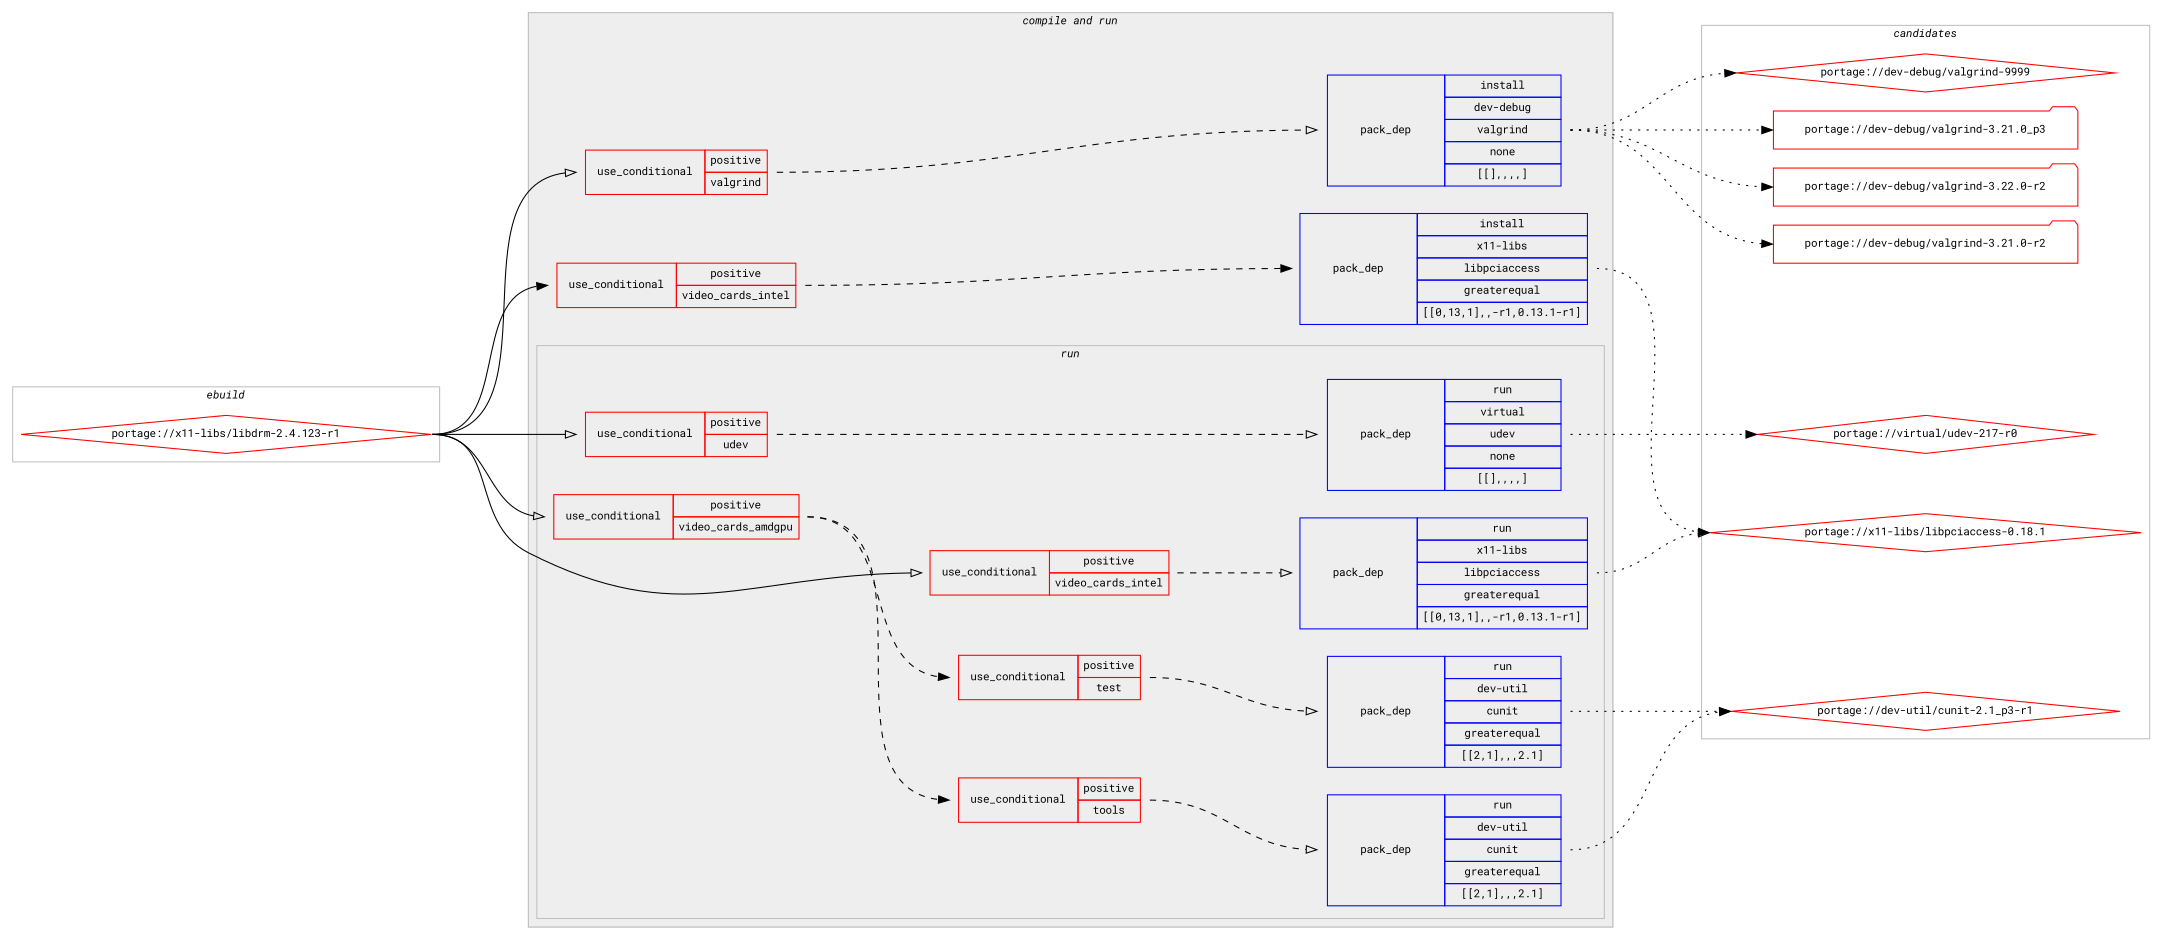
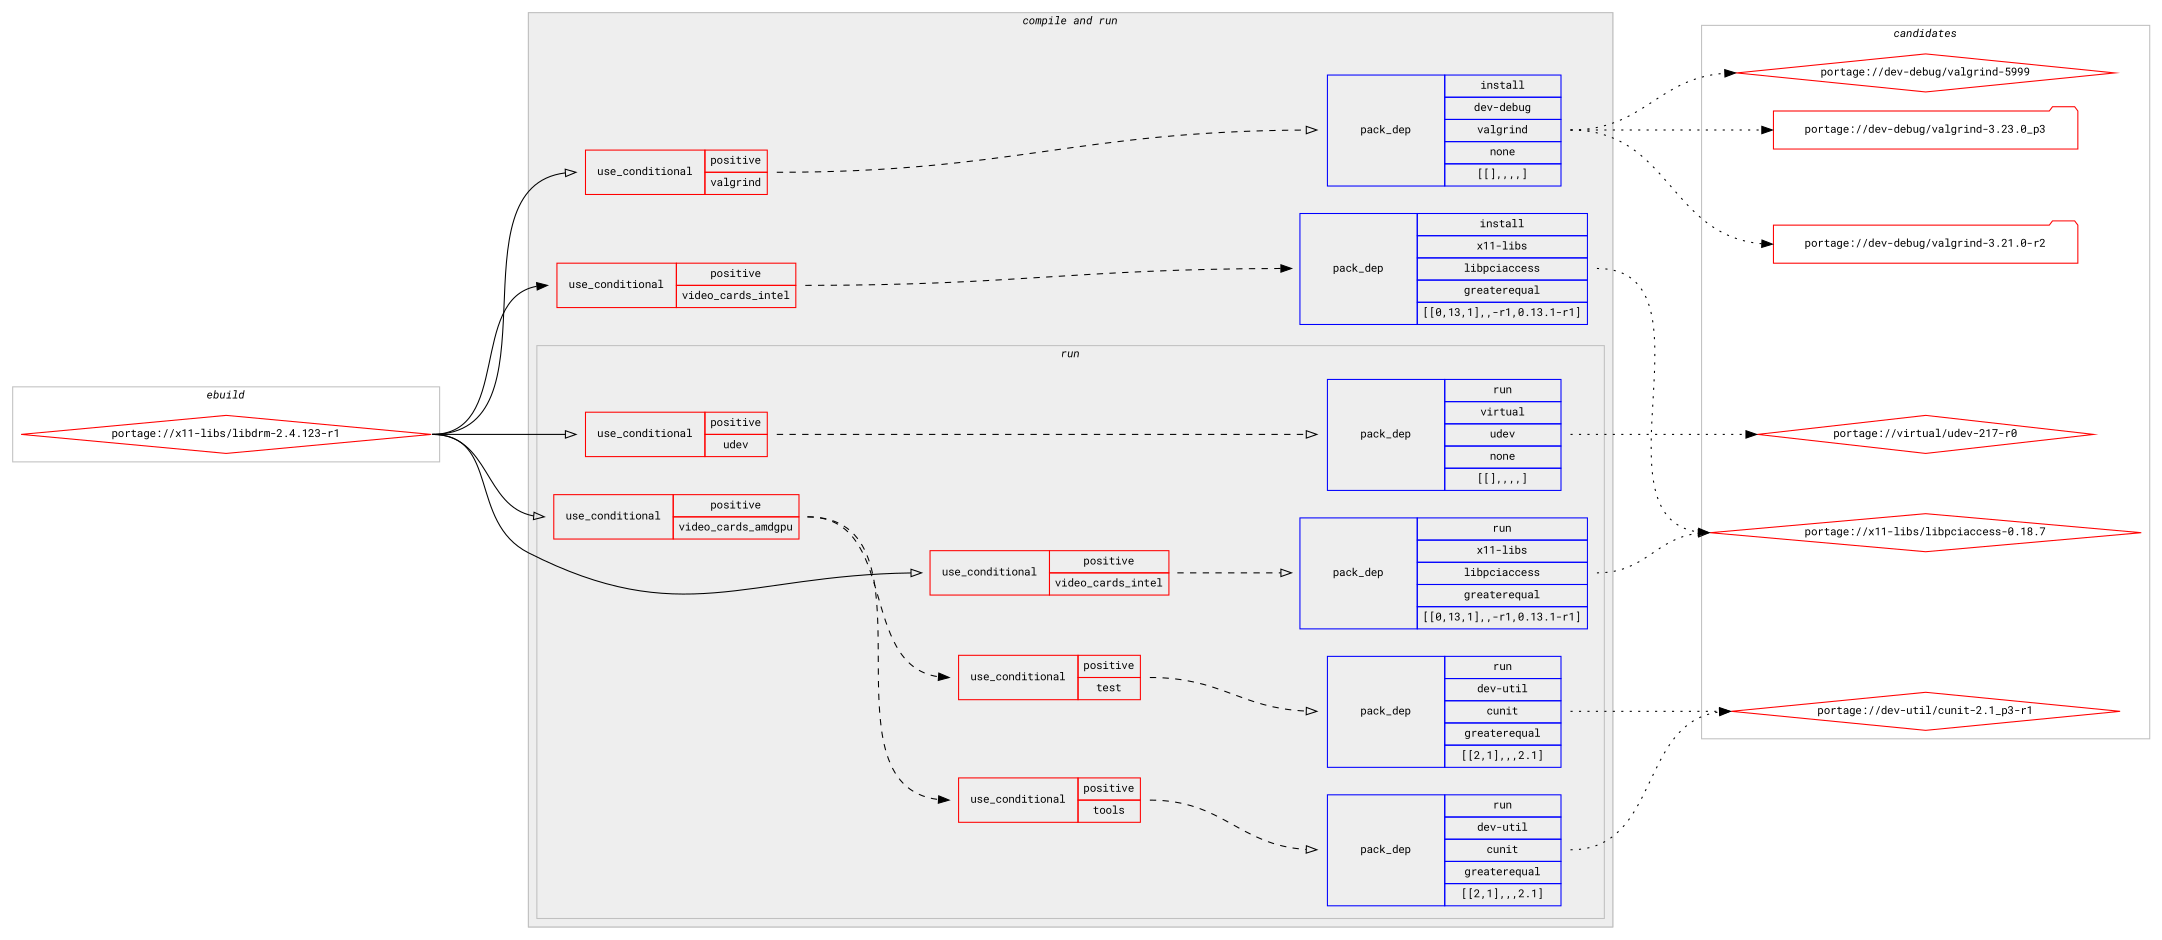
  digraph {
    compound=true
    concentrate=true
    fontname="Roboto Mono"
    fontsize=10
    newrank=true
    rankdir=LR
    ranksep=1.5
    node [color=red fontname="Roboto Mono" fontsize=10 shape=none]
    edge [arrowhead=onormal fontname="Roboto Mono" headport=w style=dotted tailport=e weight=20]
    n1 [label="portage://x11-libs/libdrm-2.4.123-r1" shape=diamond width=4]
    n2 [color=blue label=<<TABLE BORDER="0" CELLBORDER="1" CELLSPACING="0" CELLPADDING="4" WIDTH="220"><TR><TD ROWSPAN="6" CELLPADDING="30">pack_dep</TD></TR><TR><TD WIDTH="110">install</TD></TR><TR><TD>dev-debug</TD></TR><TR><TD>valgrind</TD></TR><TR><TD>none</TD></TR><TR><TD>[[],,,,]</TD></TR></TABLE>>]
    n3 [label=<<TABLE BORDER="0" CELLBORDER="1" CELLSPACING="0" CELLPADDING="4"><TR><TD ROWSPAN="3" CELLPADDING="10">use_conditional</TD></TR><TR><TD>positive</TD></TR><TR><TD>valgrind</TD></TR></TABLE>>]
    n4 [color=blue label=<<TABLE BORDER="0" CELLBORDER="1" CELLSPACING="0" CELLPADDING="4" WIDTH="220"><TR><TD ROWSPAN="6" CELLPADDING="30">pack_dep</TD></TR><TR><TD WIDTH="110">install</TD></TR><TR><TD>x11-libs</TD></TR><TR><TD>libpciaccess</TD></TR><TR><TD>greaterequal</TD></TR><TR><TD>[[0,13,1],,-r1,0.13.1-r1]</TD></TR></TABLE>>]
    n5 [label=<<TABLE BORDER="0" CELLBORDER="1" CELLSPACING="0" CELLPADDING="4"><TR><TD ROWSPAN="3" CELLPADDING="10">use_conditional</TD></TR><TR><TD>positive</TD></TR><TR><TD>video_cards_intel</TD></TR></TABLE>>]
    n6 [color=blue label=<<TABLE BORDER="0" CELLBORDER="1" CELLSPACING="0" CELLPADDING="4" WIDTH="220"><TR><TD ROWSPAN="6" CELLPADDING="30">pack_dep</TD></TR><TR><TD WIDTH="110">run</TD></TR><TR><TD>virtual</TD></TR><TR><TD>udev</TD></TR><TR><TD>none</TD></TR><TR><TD>[[],,,,]</TD></TR></TABLE>>]
    n7 [label=<<TABLE BORDER="0" CELLBORDER="1" CELLSPACING="0" CELLPADDING="4"><TR><TD ROWSPAN="3" CELLPADDING="10">use_conditional</TD></TR><TR><TD>positive</TD></TR><TR><TD>udev</TD></TR></TABLE>>]
    n8 [color=blue label=<<TABLE BORDER="0" CELLBORDER="1" CELLSPACING="0" CELLPADDING="4" WIDTH="220"><TR><TD ROWSPAN="6" CELLPADDING="30">pack_dep</TD></TR><TR><TD WIDTH="110">run</TD></TR><TR><TD>dev-util</TD></TR><TR><TD>cunit</TD></TR><TR><TD>greaterequal</TD></TR><TR><TD>[[2,1],,,2.1]</TD></TR></TABLE>>]
    n9 [label=<<TABLE BORDER="0" CELLBORDER="1" CELLSPACING="0" CELLPADDING="4"><TR><TD ROWSPAN="3" CELLPADDING="10">use_conditional</TD></TR><TR><TD>positive</TD></TR><TR><TD>tools</TD></TR></TABLE>>]
    n10 [color=blue label=<<TABLE BORDER="0" CELLBORDER="1" CELLSPACING="0" CELLPADDING="4" WIDTH="220"><TR><TD ROWSPAN="6" CELLPADDING="30">pack_dep</TD></TR><TR><TD WIDTH="110">run</TD></TR><TR><TD>dev-util</TD></TR><TR><TD>cunit</TD></TR><TR><TD>greaterequal</TD></TR><TR><TD>[[2,1],,,2.1]</TD></TR></TABLE>>]
    n11 [label=<<TABLE BORDER="0" CELLBORDER="1" CELLSPACING="0" CELLPADDING="4"><TR><TD ROWSPAN="3" CELLPADDING="10">use_conditional</TD></TR><TR><TD>positive</TD></TR><TR><TD>test</TD></TR></TABLE>>]
    n12 [label=<<TABLE BORDER="0" CELLBORDER="1" CELLSPACING="0" CELLPADDING="4"><TR><TD ROWSPAN="3" CELLPADDING="10">use_conditional</TD></TR><TR><TD>positive</TD></TR><TR><TD>video_cards_amdgpu</TD></TR></TABLE>>]
    n13 [color=blue label=<<TABLE BORDER="0" CELLBORDER="1" CELLSPACING="0" CELLPADDING="4" WIDTH="220"><TR><TD ROWSPAN="6" CELLPADDING="30">pack_dep</TD></TR><TR><TD WIDTH="110">run</TD></TR><TR><TD>x11-libs</TD></TR><TR><TD>libpciaccess</TD></TR><TR><TD>greaterequal</TD></TR><TR><TD>[[0,13,1],,-r1,0.13.1-r1]</TD></TR></TABLE>>]
    n14 [label=<<TABLE BORDER="0" CELLBORDER="1" CELLSPACING="0" CELLPADDING="4"><TR><TD ROWSPAN="3" CELLPADDING="10">use_conditional</TD></TR><TR><TD>positive</TD></TR><TR><TD>video_cards_intel</TD></TR></TABLE>>]
-   n15 [label="portage://dev-debug/valgrind-9999" shape=diamond width=4]
-   n16 [label="portage://dev-debug/valgrind-3.21.0_p3" shape=folder width=4]
-   n17 [label="portage://dev-debug/valgrind-3.22.0-r2" shape=folder width=4]
+   n15 [label="portage://dev-debug/valgrind-5999" shape=diamond width=4]
+   n16 [label="portage://dev-debug/valgrind-3.23.0_p3" shape=folder width=4]
    n18 [label="portage://dev-debug/valgrind-3.21.0-r2" shape=folder width=4]
-   n19 [label="portage://x11-libs/libpciaccess-0.18.1" shape=diamond width=4]
+   n19 [label="portage://x11-libs/libpciaccess-0.18.7" shape=diamond width=4]
    n20 [label="portage://virtual/udev-217-r0" shape=diamond width=4]
    n21 [label="portage://dev-util/cunit-2.1_p3-r1" shape=diamond width=4]
    subgraph cluster_1 {
      color=gray
      label=<<i>ebuild</i>>
      n1
    }
    subgraph cluster_2 {
      color=gray
      label=<<i>dependencies</i>>
      subgraph cluster_3 {
        color=gray
        fillcolor="#eeeeee"
        label=<<i>compile</i>>
        style=filled
        subgraph sub_4 {
          color=gray
          fillcolor="#eeeeee"
          label=<<i>compile</i>>
          style=filled
          n3
          subgraph sub_5 {
            color=gray
            fillcolor="#eeeeee"
            label=<<i>compile</i>>
            style=filled
            n2
          }
        }
        subgraph sub_6 {
          color=gray
          fillcolor="#eeeeee"
          label=<<i>compile</i>>
          style=filled
          n5
          subgraph sub_7 {
            color=gray
            fillcolor="#eeeeee"
            label=<<i>compile</i>>
            style=filled
            n4
          }
        }
      }
      subgraph cluster_8 {
        color=gray
        fillcolor="#eeeeee"
        label=<<i>compile and run</i>>
        style=filled
      }
      subgraph cluster_9 {
        color=gray
        fillcolor="#eeeeee"
        label=<<i>run</i>>
        style=filled
        subgraph sub_10 {
          color=gray
          fillcolor="#eeeeee"
          label=<<i>run</i>>
          style=filled
          n7
          subgraph sub_11 {
            color=gray
            fillcolor="#eeeeee"
            label=<<i>run</i>>
            style=filled
            n6
          }
        }
        subgraph sub_12 {
          color=gray
          fillcolor="#eeeeee"
          label=<<i>run</i>>
          style=filled
          n12
          subgraph sub_13 {
            color=gray
            fillcolor="#eeeeee"
            label=<<i>run</i>>
            style=filled
            n9
            subgraph sub_14 {
              color=gray
              fillcolor="#eeeeee"
              label=<<i>run</i>>
              style=filled
              n8
            }
          }
          subgraph sub_15 {
            color=gray
            fillcolor="#eeeeee"
            label=<<i>run</i>>
            style=filled
            n11
            subgraph sub_16 {
              color=gray
              fillcolor="#eeeeee"
              label=<<i>run</i>>
              style=filled
              n10
            }
          }
        }
        subgraph sub_17 {
          color=gray
          fillcolor="#eeeeee"
          label=<<i>run</i>>
          style=filled
          n14
          subgraph sub_18 {
            color=gray
            fillcolor="#eeeeee"
            label=<<i>run</i>>
            style=filled
            n13
          }
        }
      }
    }
    subgraph cluster_19 {
      color=gray
      label=<<i>candidates</i>>
      rank=same
      subgraph sub_20 {
        color=black
        label=<<i>candidates</i>>
        nodesep=1
        rank=same
        n15
        n16
-       n17
        n18
      }
      subgraph sub_21 {
        color=black
        label=<<i>candidates</i>>
        nodesep=1
        rank=same
        n19
      }
      subgraph sub_22 {
        color=black
        label=<<i>candidates</i>>
        nodesep=1
        rank=same
        n20
      }
      subgraph sub_23 {
        color=black
        label=<<i>candidates</i>>
        nodesep=1
        rank=same
        n21
      }
      subgraph sub_24 {
        color=black
        label=<<i>candidates</i>>
        nodesep=1
        rank=same
        n21
      }
      subgraph sub_25 {
        color=black
        label=<<i>candidates</i>>
        nodesep=1
        rank=same
        n19
      }
    }
    n1 -> n3 [style=solid]
    n1 -> n5 [arrowhead=normal style=solid]
    n1 -> n7 [style=solid]
    n1 -> n12 [style=solid]
    n1 -> n14 [style=solid]
    n2 -> n15 [arrowhead=normal weight=100]
    n2 -> n16 [arrowhead=normal weight=100]
-   n2 -> n17 [arrowhead=normal weight=100]
    n2 -> n18 [arrowhead=normal weight=100]
    n3 -> n2 [style=dashed]
    n4 -> n19 [arrowhead=normal weight=100]
    n5 -> n4 [arrowhead=normal style=dashed]
    n6 -> n20 [arrowhead=normal weight=100]
    n7 -> n6 [style=dashed]
    n8 -> n21 [weight=100]
    n9 -> n8 [style=dashed]
    n10 -> n21 [arrowhead=normal weight=100]
    n11 -> n10 [style=dashed]
    n12 -> n9 [arrowhead=normal style=dashed]
    n12 -> n11 [arrowhead=normal style=dashed]
    n13 -> n19 [weight=100]
    n14 -> n13 [style=dashed]
  }
